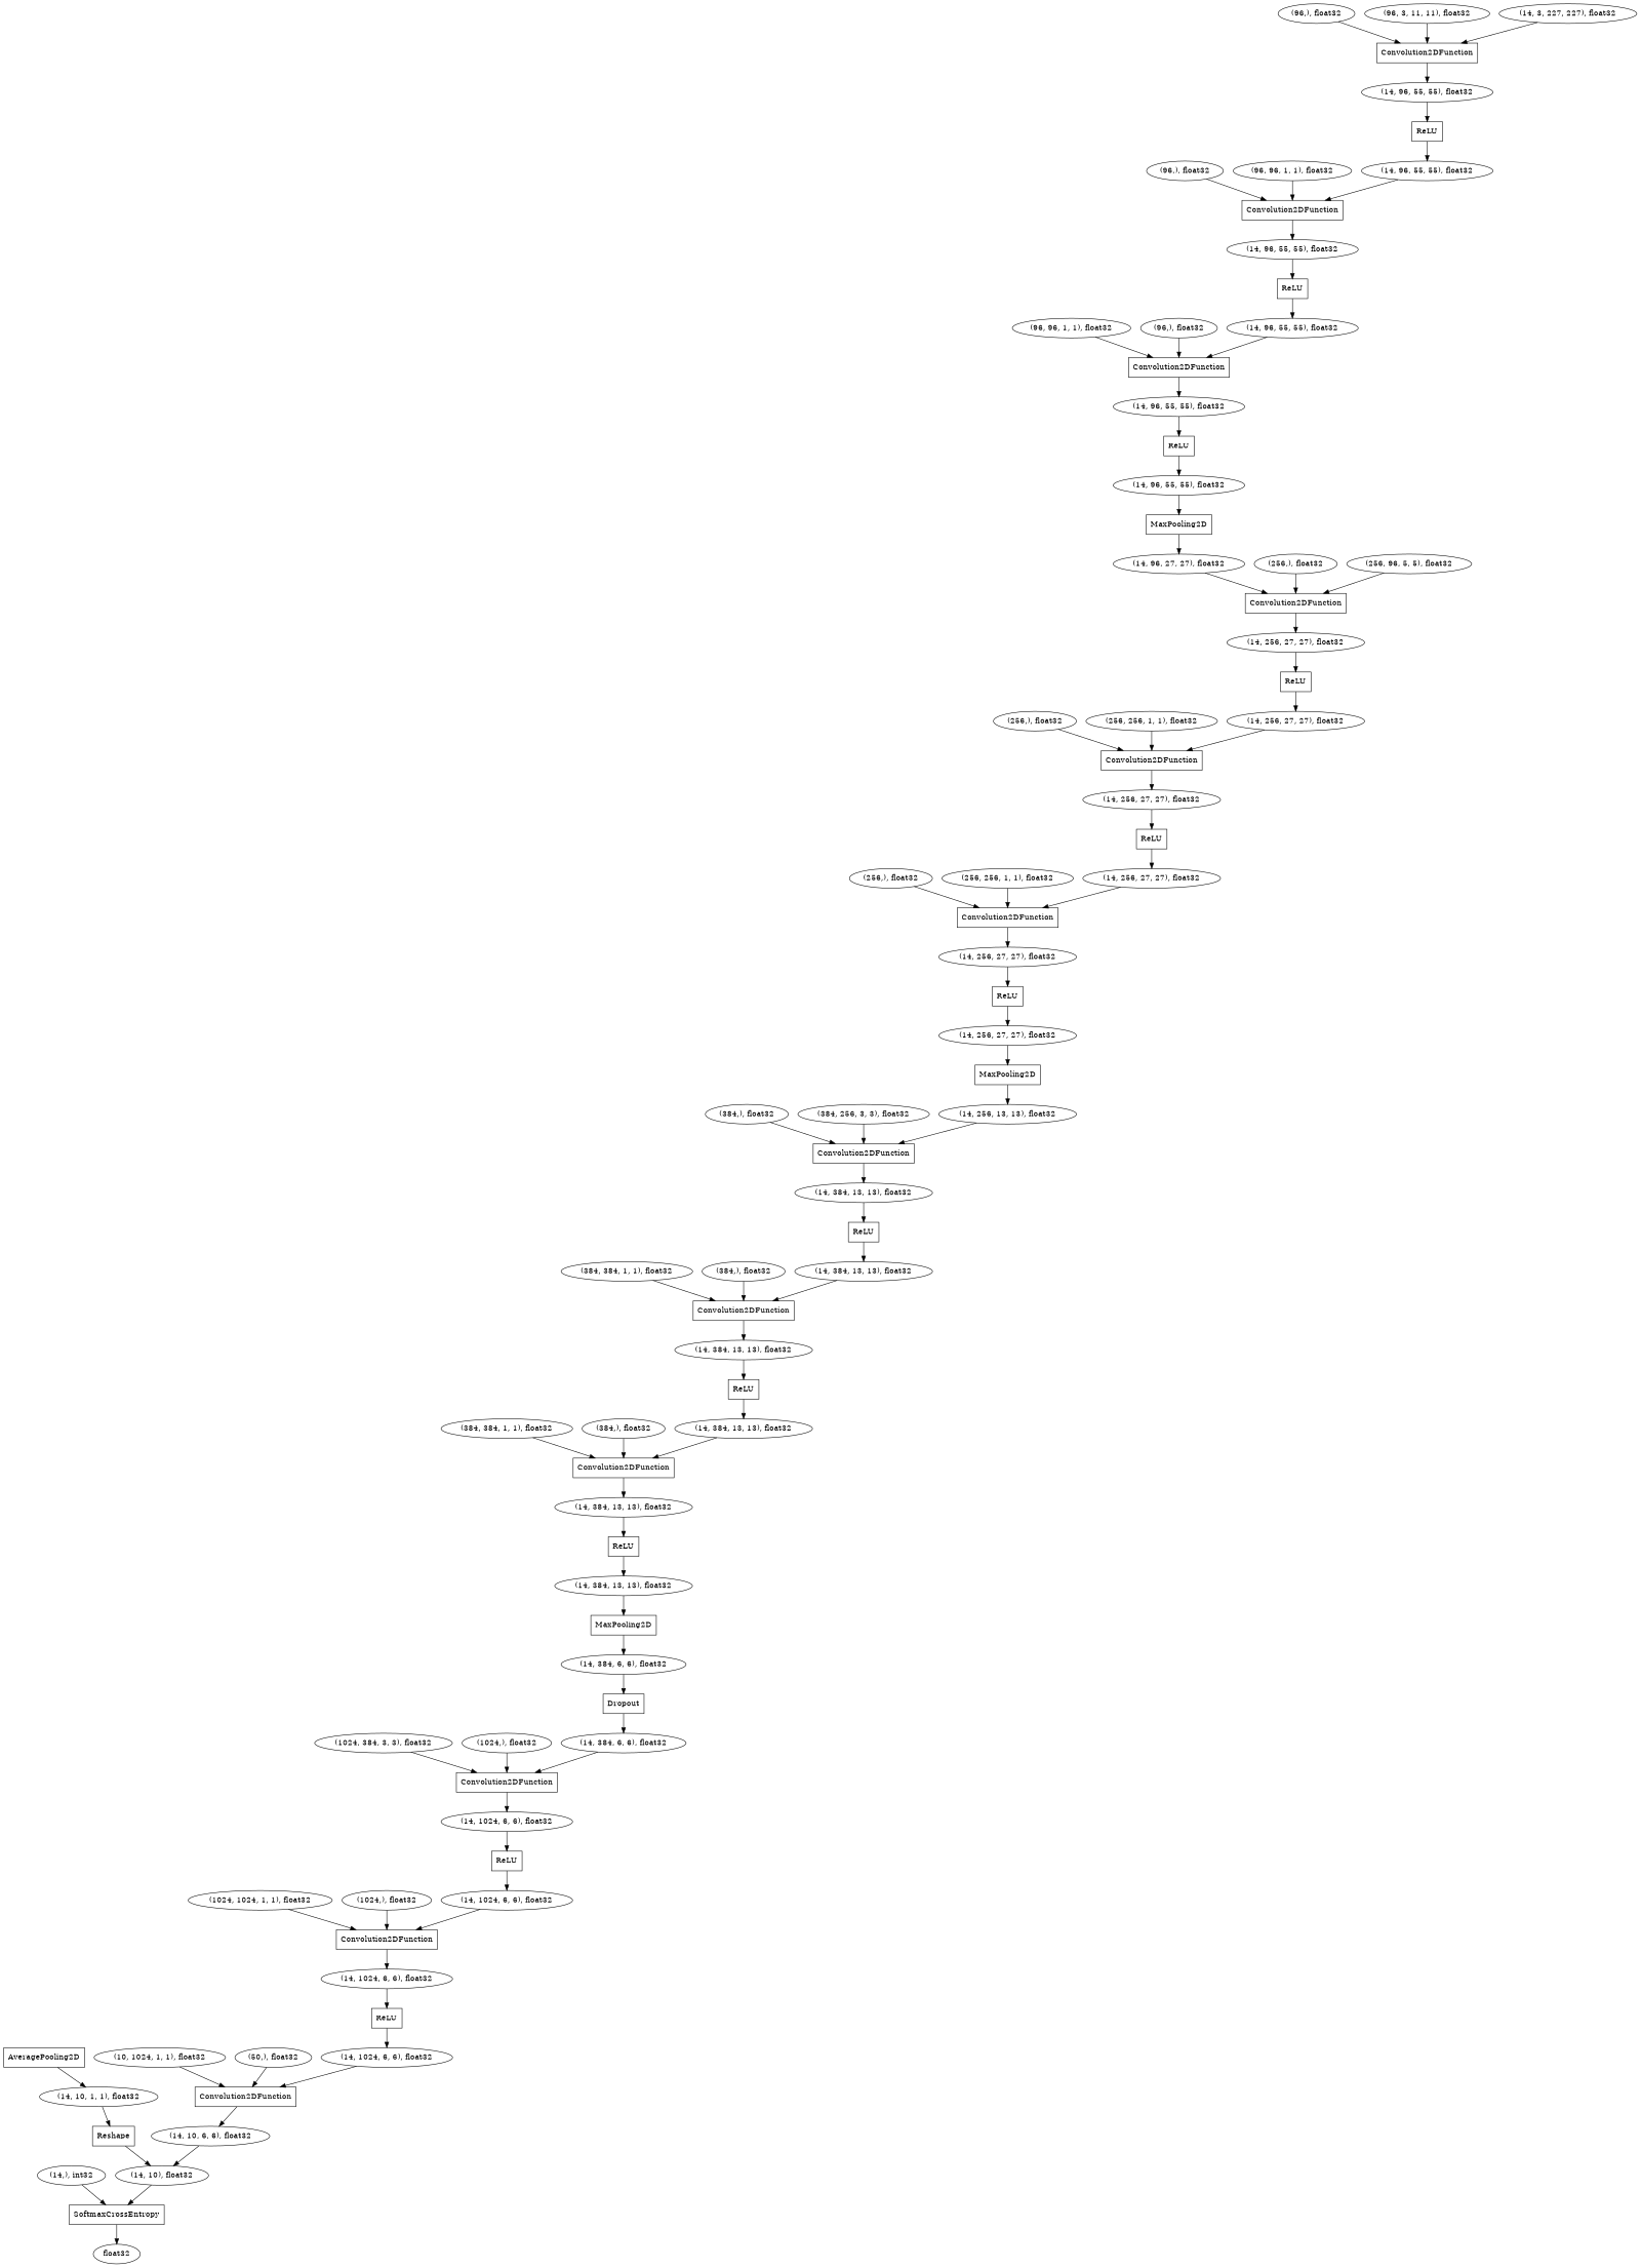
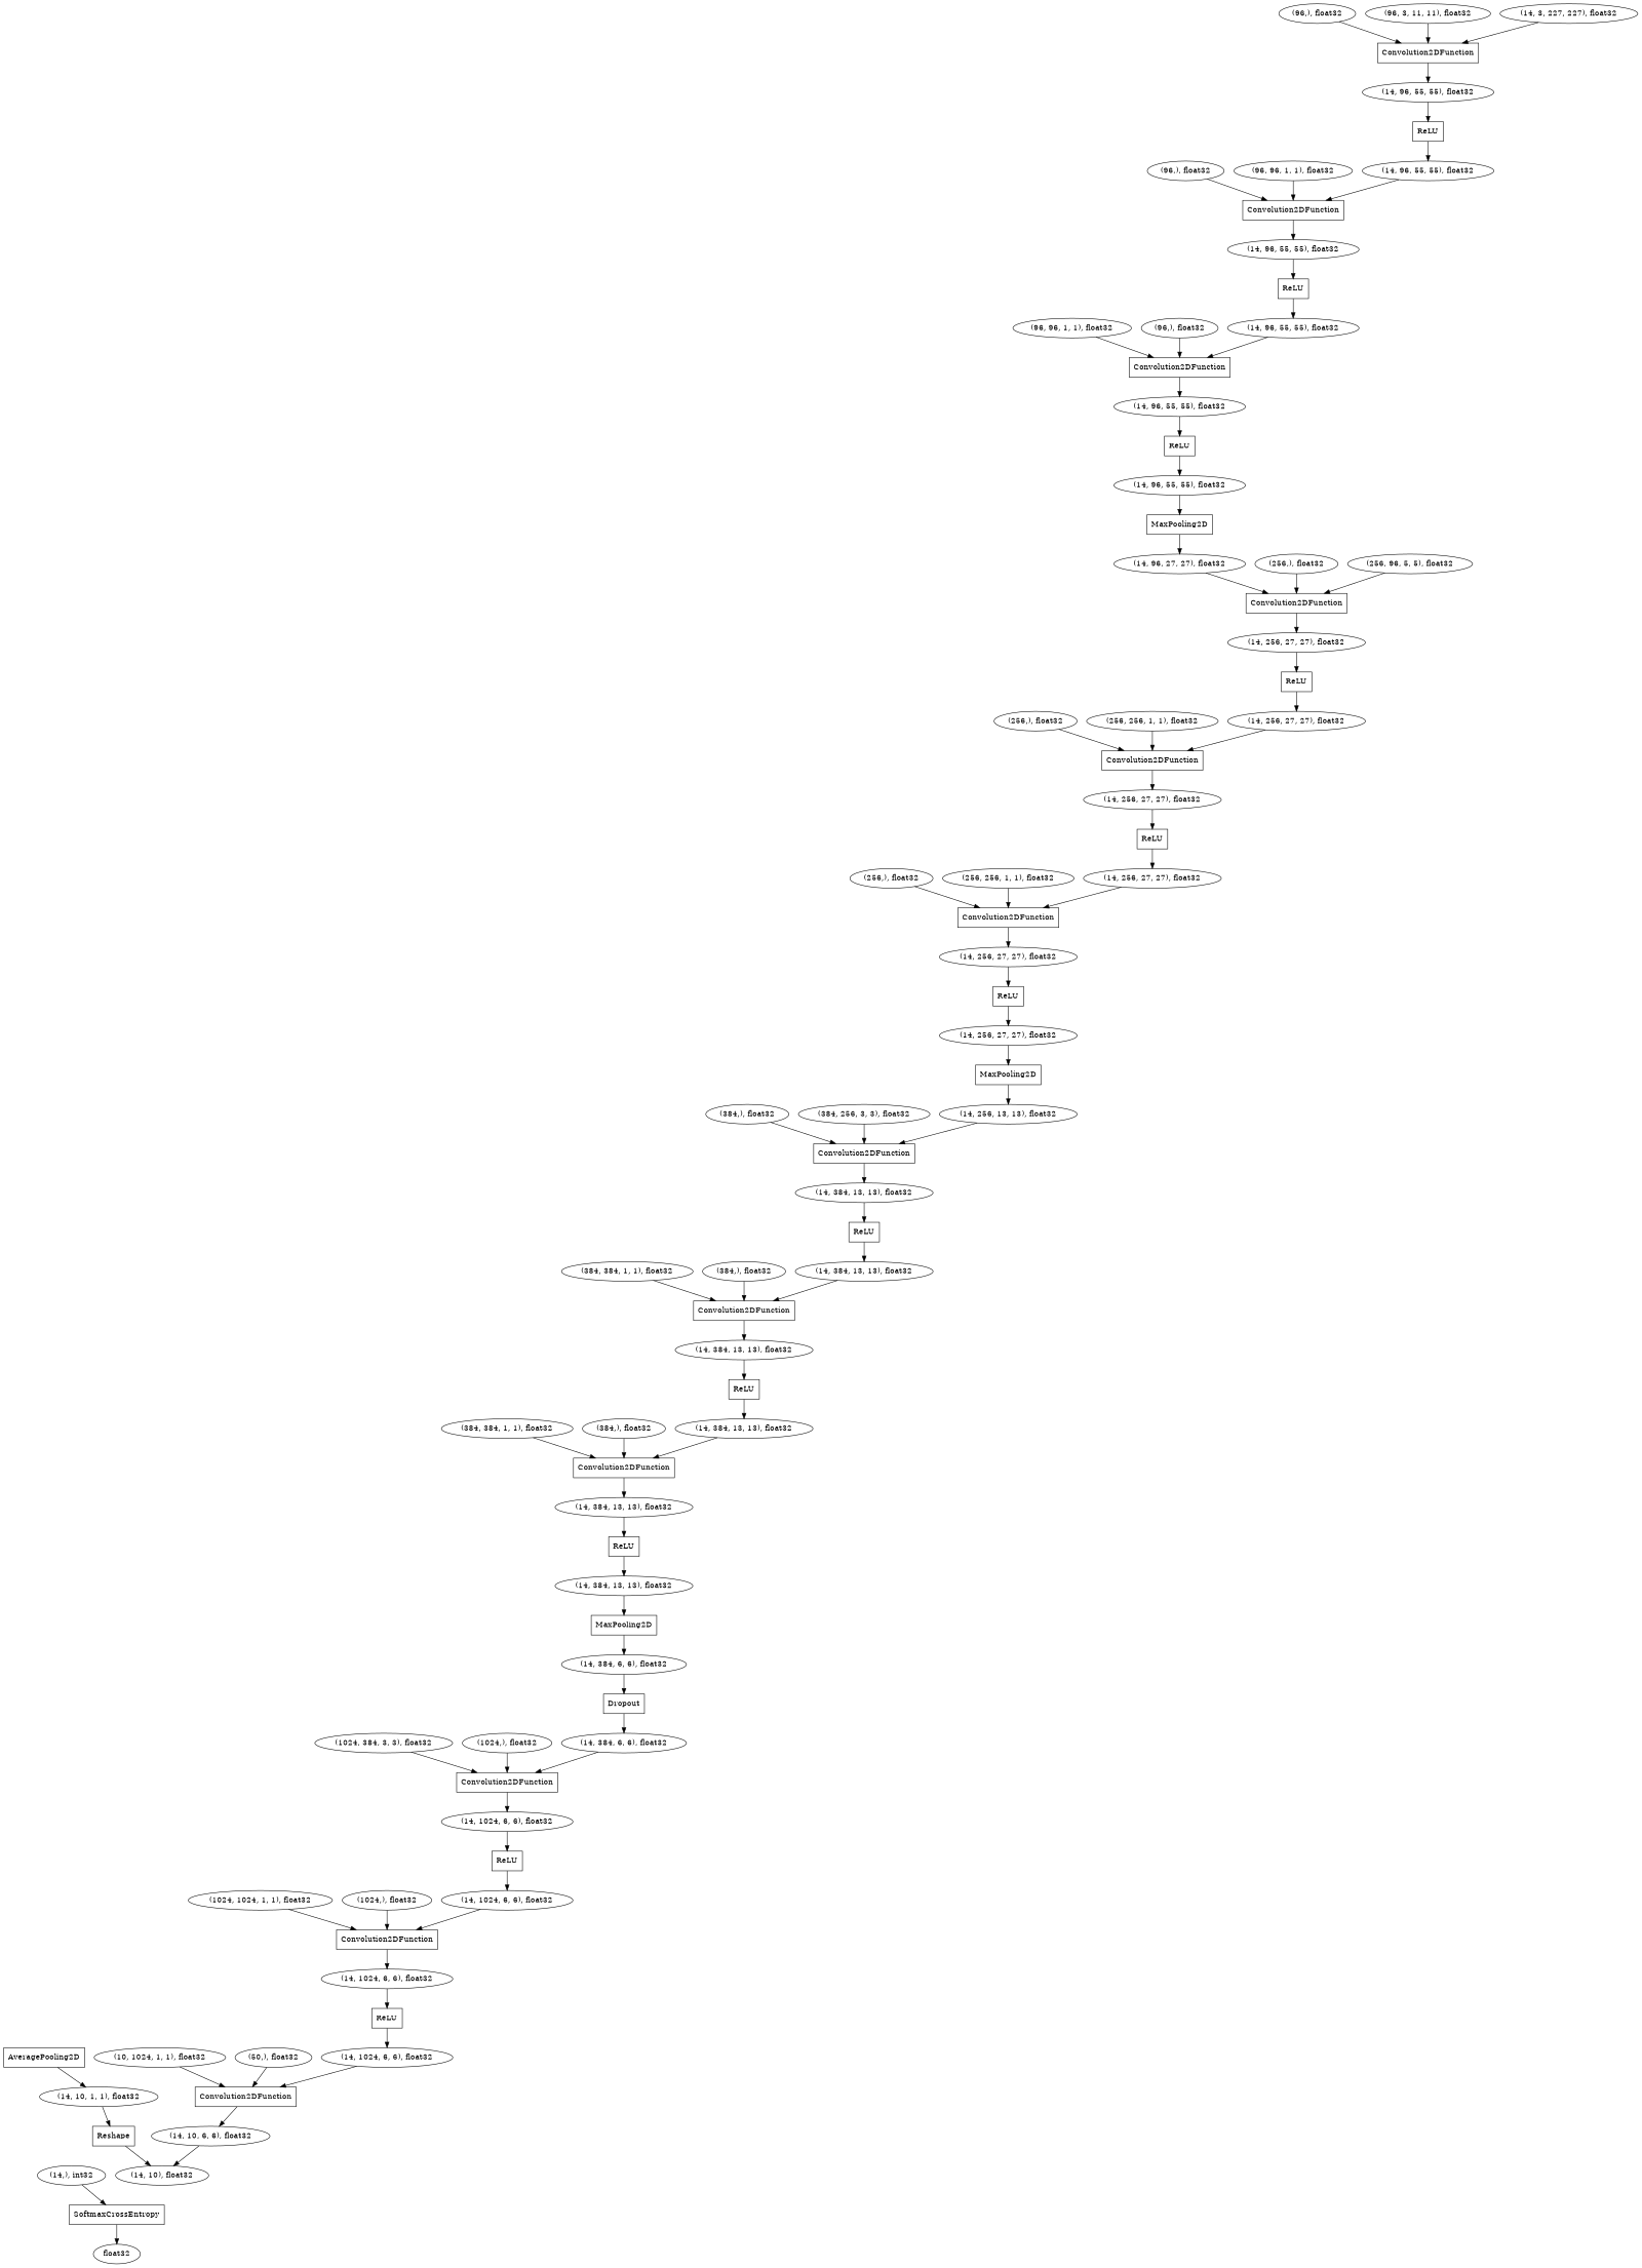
  digraph {
    node [shape=oval]
    n1 [label=Convolution2DFunction shape=box]
    n2 [label="(14, 256, 27, 27), float32"]
    n3 [label=ReLU shape=box]
    n4 [label="(14, 256, 27, 27), float32"]
    n5 [label=Convolution2DFunction shape=box]
    n6 [label="(14, 256, 27, 27), float32"]
    n7 [label=ReLU shape=box]
    n8 [label=float32]
    n9 [label="(14, 256, 27, 27), float32"]
    n10 [label=Convolution2DFunction shape=box]
    n11 [label="(14, 256, 27, 27), float32"]
    n12 [label="(14, 384, 13, 13), float32"]
    n13 [label=ReLU shape=box]
    n14 [label="(14, 384, 13, 13), float32"]
    n15 [label=ReLU shape=box]
    n16 [label="(14, 256, 27, 27), float32"]
    n17 [label=MaxPooling2D shape=box]
    n18 [label="(14, 256, 13, 13), float32"]
    n19 [label=Convolution2DFunction shape=box]
    n20 [label=Convolution2DFunction shape=box]
    n21 [label="(14, 384, 13, 13), float32"]
    n22 [label=ReLU shape=box]
    n23 [label="(14, 384, 13, 13), float32"]
    n24 [label=Convolution2DFunction shape=box]
    n25 [label="(96,), float32"]
    n26 [label=Convolution2DFunction shape=box]
    n27 [label="(14, 96, 55, 55), float32"]
    n28 [label="(14, 384, 13, 13), float32"]
    n29 [label=ReLU shape=box]
    n30 [label="(14, 384, 13, 13), float32"]
    n31 [label="(384, 384, 1, 1), float32"]
    n32 [label="(14, 96, 27, 27), float32"]
    n33 [label="(384,), float32"]
    n34 [label="(384, 256, 3, 3), float32"]
    n35 [label=MaxPooling2D shape=box]
    n36 [label="(14, 384, 6, 6), float32"]
    n37 [label="(256,), float32"]
    n38 [label=Dropout shape=box]
    n39 [label="(256,), float32"]
    n40 [label="(14, 384, 6, 6), float32"]
    n41 [label=Convolution2DFunction shape=box]
    n42 [label="(384,), float32"]
    n43 [label="(256, 256, 1, 1), float32"]
    n44 [label="(256,), float32"]
    n45 [label="(256, 256, 1, 1), float32"]
    n46 [label=Convolution2DFunction shape=box]
    n47 [label="(14, 10, 6, 6), float32"]
    n48 [label="(14, 10), float32"]
    n49 [label="(14, 1024, 6, 6), float32"]
    n50 [label=ReLU shape=box]
    n51 [label="(96, 96, 1, 1), float32"]
    n52 [label=Convolution2DFunction shape=box]
    n53 [label="(14, 96, 55, 55), float32"]
    n54 [label="(96,), float32"]
    n55 [label="(96,), float32"]
    n56 [label=Convolution2DFunction shape=box]
    n57 [label="(14, 96, 55, 55), float32"]
    n58 [label=Convolution2DFunction shape=box]
    n59 [label="(14, 1024, 6, 6), float32"]
    n60 [label=ReLU shape=box]
    n61 [label="(14, 1024, 6, 6), float32"]
    n62 [label="(96, 96, 1, 1), float32"]
    n63 [label="(14, 1024, 6, 6), float32"]
    n64 [label="(96, 3, 11, 11), float32"]
    n65 [label="(384, 384, 1, 1), float32"]
    n66 [label="(384,), float32"]
    n67 [label=AveragePooling2D shape=box]
    n68 [label="(14, 10, 1, 1), float32"]
    n69 [label=Reshape shape=box]
    n70 [label=ReLU shape=box]
    n71 [label=SoftmaxCrossEntropy shape=box]
    n72 [label="(1024, 384, 3, 3), float32"]
    n73 [label="(1024, 1024, 1, 1), float32"]
    n74 [label="(1024,), float32"]
    n75 [label="(10, 1024, 1, 1), float32"]
    n76 [label="(1024,), float32"]
    n77 [label="(14, 3, 227, 227), float32"]
    n78 [label="(256, 96, 5, 5), float32"]
    n79 [label="(14, 96, 55, 55), float32"]
    n80 [label=ReLU shape=box]
    n81 [label="(14,), int32"]
    n82 [label=ReLU shape=box]
    n83 [label="(14, 96, 55, 55), float32"]
    n84 [label="(14, 96, 55, 55), float32"]
    n85 [label=MaxPooling2D shape=box]
    n86 [label="(50,), float32"]
    n1 -> n2
    n2 -> n3
    n3 -> n4
    n4 -> n5
    n5 -> n6
    n6 -> n7
    n7 -> n9
    n9 -> n10
    n10 -> n11
    n11 -> n15
    n12 -> n13
    n13 -> n14
    n14 -> n35
    n15 -> n16
    n16 -> n17
    n17 -> n18
    n18 -> n19
    n19 -> n21
    n20 -> n12
    n21 -> n22
    n22 -> n23
    n23 -> n24
    n24 -> n28
    n25 -> n26
    n26 -> n27
    n27 -> n70
    n28 -> n29
    n29 -> n30
    n30 -> n20
    n31 -> n24
    n32 -> n1
    n33 -> n19
    n34 -> n19
    n35 -> n36
    n36 -> n38
    n37 -> n10
    n38 -> n40
    n39 -> n5
    n40 -> n41
    n41 -> n49
    n42 -> n24
    n43 -> n5
    n44 -> n1
    n45 -> n10
    n46 -> n47
    n47 -> n48
-   n48 -> n71
    n49 -> n50
    n50 -> n61
    n51 -> n52
    n52 -> n53
    n53 -> n80
    n54 -> n52
    n55 -> n56
    n56 -> n57
    n57 -> n82
    n58 -> n59
    n59 -> n60
    n60 -> n63
    n61 -> n58
    n62 -> n56
    n63 -> n46
    n64 -> n26
    n65 -> n20
    n66 -> n20
    n67 -> n68
    n68 -> n69
    n69 -> n48
    n70 -> n79
    n71 -> n8
    n72 -> n41
    n73 -> n58
    n74 -> n58
    n75 -> n46
    n76 -> n41
    n77 -> n26
    n78 -> n1
    n79 -> n56
    n80 -> n84
    n81 -> n71
    n82 -> n83
    n83 -> n52
    n84 -> n85
    n85 -> n32
    n86 -> n46
  }
